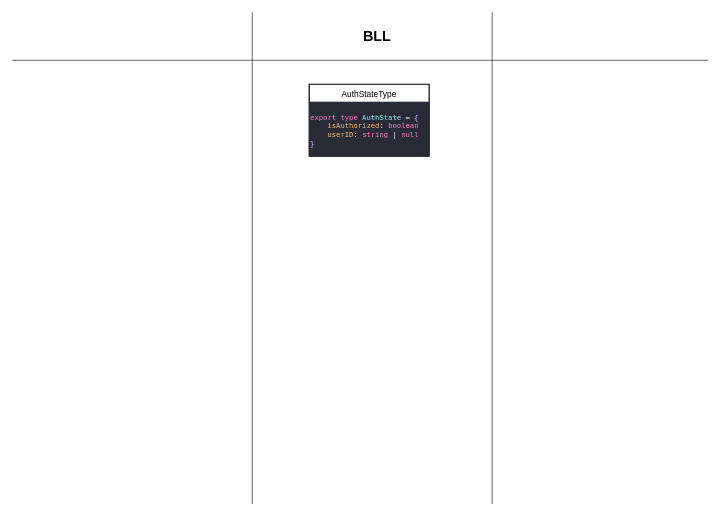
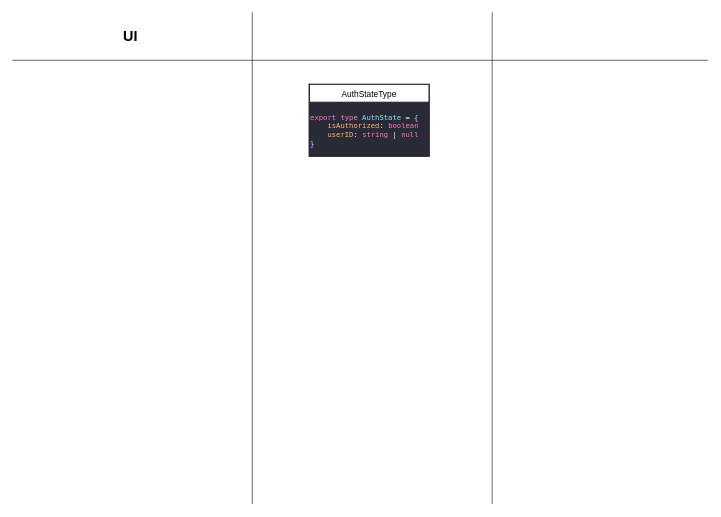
  <mxCell id="0" />
  <mxCell id="1" parent="0" />
  <mxCell id="2" value="" style="endArrow=none;html=1;" edge="1" parent="1"><mxGeometry width="50" height="50" relative="1" as="geometry"><mxPoint x="420" y="840" as="sourcePoint" /><mxPoint x="420" as="targetPoint" y="20" /></mxGeometry></mxCell>
  <mxCell id="3" value="" style="endArrow=none;html=1;" edge="1" parent="1"><mxGeometry width="50" height="50" relative="1" as="geometry"><mxPoint x="820" y="840" as="sourcePoint" /><mxPoint x="820" as="targetPoint" y="20" /></mxGeometry></mxCell>
  <mxCell id="4" value="" style="endArrow=none;html=1;" edge="1" parent="1"><mxGeometry width="50" height="50" relative="1" as="geometry"><mxPoint y="100" as="sourcePoint" x="20" /><mxPoint x="1180" y="100" as="targetPoint" /></mxGeometry></mxCell>
  <mxCell id="5" value="" style="group;" vertex="1" connectable="0" parent="1"><mxGeometry x="570" y="40" width="90" height="40" as="geometry" /></mxCell>
- <mxCell id="6" value="&lt;h1&gt;BLL&lt;/h1&gt;" style="text;html=1;strokeColor=none;fillColor=none;spacing=5;spacingTop=-20;whiteSpace=wrap;overflow=hidden;" vertex="1" parent="5"><mxGeometry x="30" width="60" height="40" as="geometry" /></mxCell>
  <mxCell id="7" value="" style="shape=image;html=1;verticalAlign=top;verticalLabelPosition=bottom;labelBackgroundColor=#ffffff;imageAspect=0;aspect=fixed;image=https://cdn4.iconfinder.com/data/icons/logos-brands-5/24/redux-128.png;" vertex="1" parent="5"><mxGeometry y="5" width="30" height="30" as="geometry" /></mxCell>
  <mxCell id="8" value="" style="group;" vertex="1" connectable="0" parent="1"><mxGeometry x="170" y="40" width="70" height="40" as="geometry" /></mxCell>
+ <mxCell id="9" value="&lt;h1&gt;UI&lt;/h1&gt;" style="text;html=1;strokeColor=none;fillColor=none;spacing=5;spacingTop=-20;whiteSpace=wrap;overflow=hidden;" vertex="1" parent="8"><mxGeometry x="30" width="40" height="40" as="geometry" /></mxCell>
  <mxCell id="10" value="" style="shape=image;html=1;verticalAlign=top;verticalLabelPosition=bottom;labelBackgroundColor=#ffffff;imageAspect=0;aspect=fixed;image=https://cdn4.iconfinder.com/data/icons/logos-brands-5/24/react-128.png;" vertex="1" parent="8"><mxGeometry y="5" width="30" height="30" as="geometry" /></mxCell>
  <mxCell id="11" value="" style="group;" vertex="1" connectable="0" parent="1"><mxGeometry x="960" y="40" width="87.5" height="40" as="geometry" /></mxCell>
  <mxCell id="12" value="" style="shape=image;html=1;verticalAlign=top;verticalLabelPosition=bottom;labelBackgroundColor=#ffffff;imageAspect=0;aspect=fixed;image=https://cdn4.iconfinder.com/data/icons/logos-brands-5/24/firebase-128.png;" vertex="1" parent="11"><mxGeometry y="6.25" width="27.5" height="27.5" as="geometry" /></mxCell>
  <mxCell id="13" value="AuthStateType" style="swimlane;childLayout=stackLayout;horizontal=1;startSize=30;horizontalStack=0;fontSize=14;fontStyle=0;strokeWidth=2;resizeParent=0;resizeLast=1;shadow=0;dashed=0;align=center;" vertex="1" parent="1"><mxGeometry x="515" y="140" width="200" height="120" as="geometry" /></mxCell>
  <mxCell id="14" value="&lt;pre style=&quot;color: rgb(248, 248, 242); font-family: &amp;quot;jetbrains mono&amp;quot;, monospace;&quot;&gt;&lt;span style=&quot;color: #ff79c6&quot;&gt;export type &lt;/span&gt;&lt;span style=&quot;color: #8be9fd&quot;&gt;AuthState &lt;/span&gt;= &lt;span style=&quot;color: #bd93f9 ; font-weight: bold&quot;&gt;{&lt;br&gt;&lt;/span&gt;&lt;span style=&quot;color: rgb(189, 147, 249); font-weight: bold;&quot;&gt;    &lt;/span&gt;&lt;span style=&quot;color: #ffb86c&quot;&gt;isAuthorized&lt;/span&gt;: &lt;span style=&quot;color: #ff79c6&quot;&gt;boolean&lt;br&gt;&lt;/span&gt;&lt;span style=&quot;color: rgb(255, 121, 198);&quot;&gt;    &lt;/span&gt;&lt;span style=&quot;color: #ffb86c&quot;&gt;userID&lt;/span&gt;: &lt;span style=&quot;color: #ff79c6&quot;&gt;string &lt;/span&gt;| &lt;span style=&quot;color: #ff79c6&quot;&gt;null&lt;br&gt;&lt;/span&gt;&lt;span style=&quot;color: #bd93f9 ; font-weight: bold&quot;&gt;}&lt;/span&gt;&lt;/pre&gt;" style="text;whiteSpace=wrap;html=1;labelBackgroundColor=#282A36;fillColor=#282A36;" vertex="1" parent="13"><mxGeometry y="30" width="200" height="90" as="geometry" /></mxCell>
